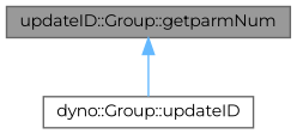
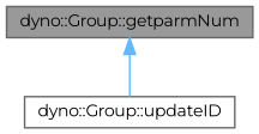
  digraph {
    rankdir=TB
    fontname=Montserrat
    node [fontname=Montserrat fontsize=10 shape=box style=filled]
-   n1 [color=gray40 fillcolor=grey60 fontcolor=black height=0.2 label="updateID::Group::getparmNum" width=0.4]
+   n1 [color=gray40 fillcolor=grey60 fontcolor=black height=0.2 label="dyno::Group::getparmNum" width=0.4]
    n2 [color=grey40 fillcolor=white height=0.2 label="dyno::Group::updateID" width=0.4]
    n1 -> n2 [color=steelblue1 dir=back fontname=Montserrat fontsize=10 labelfontname=Helvetica labelfontsize=10 style=solid]
  }
